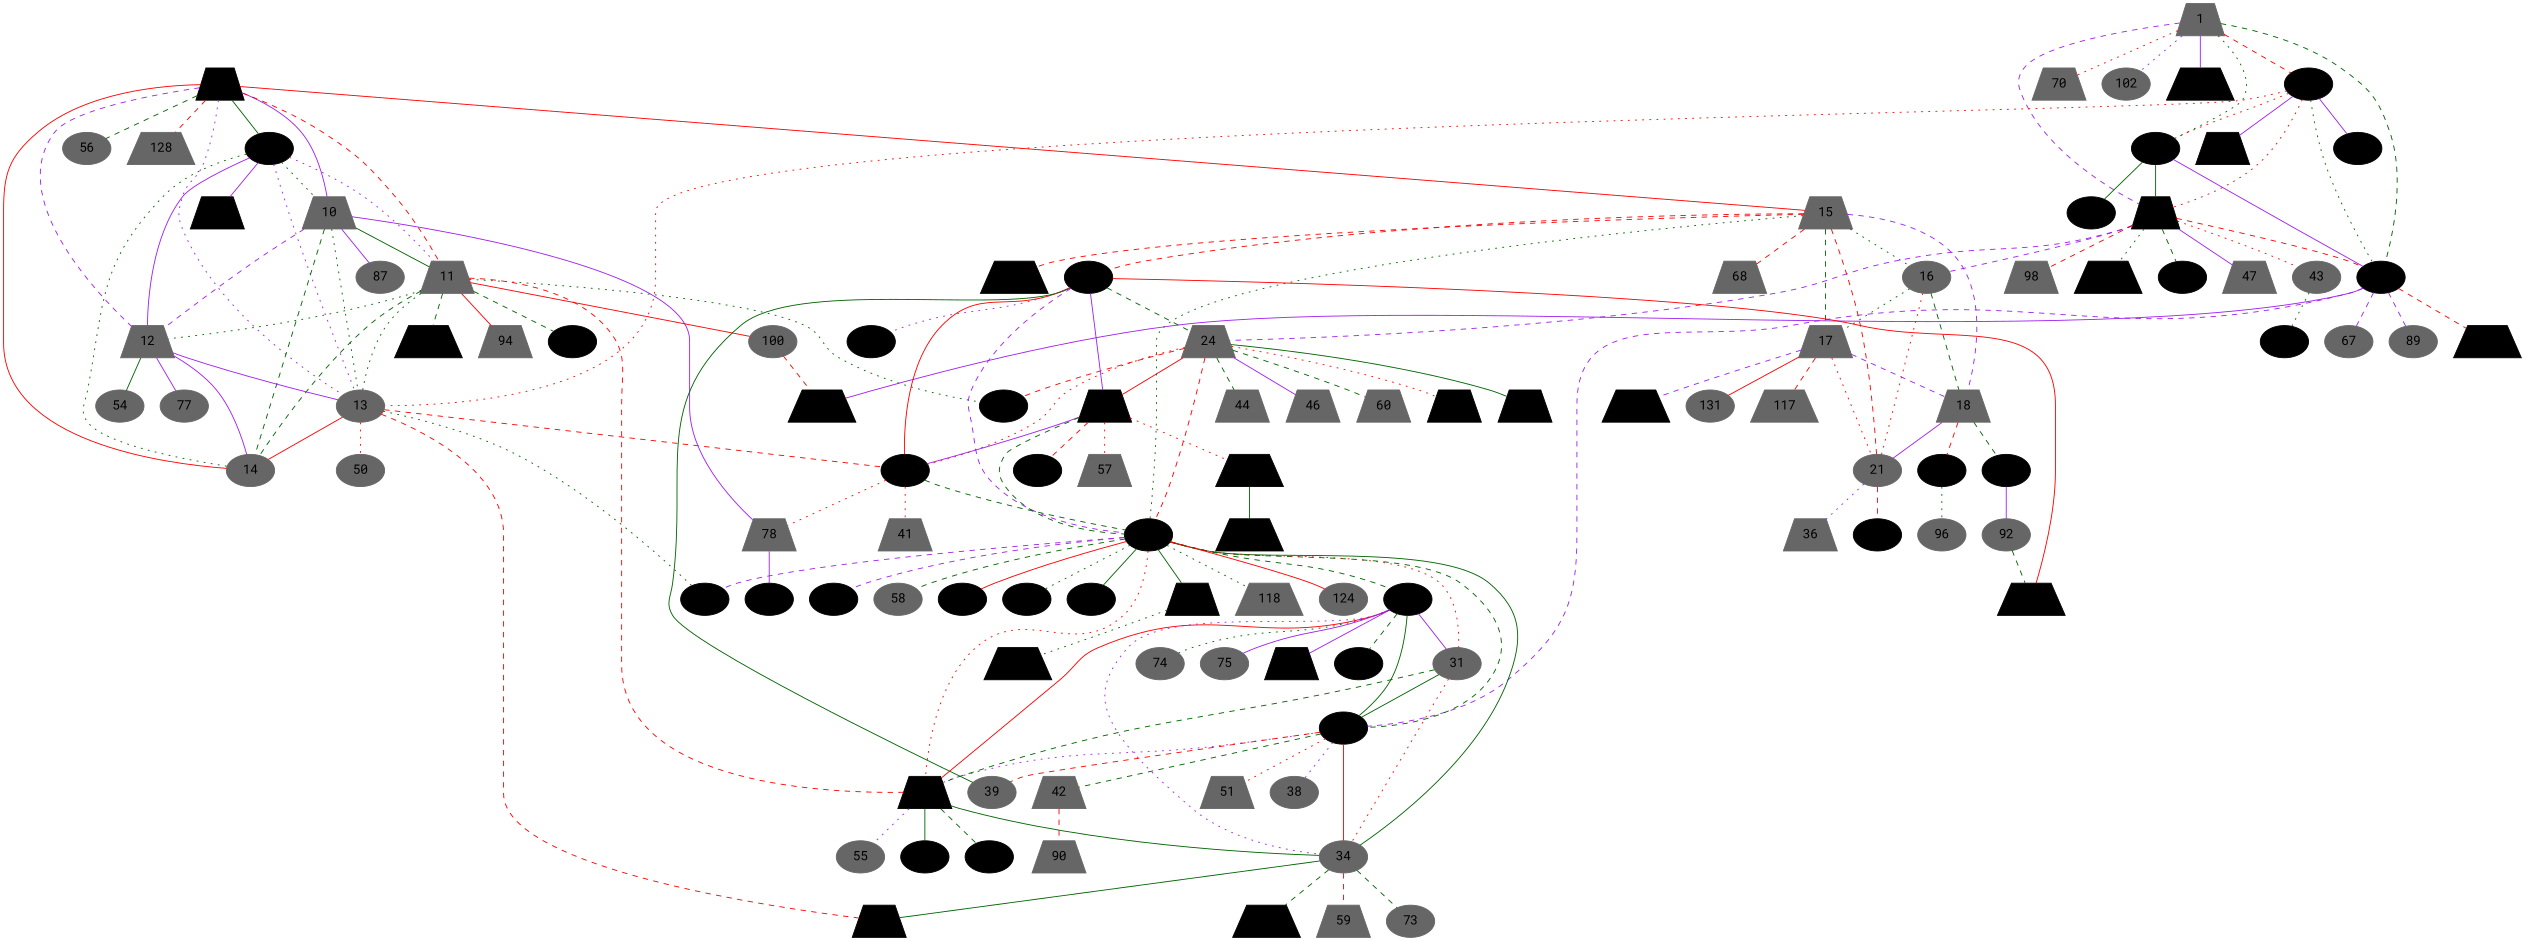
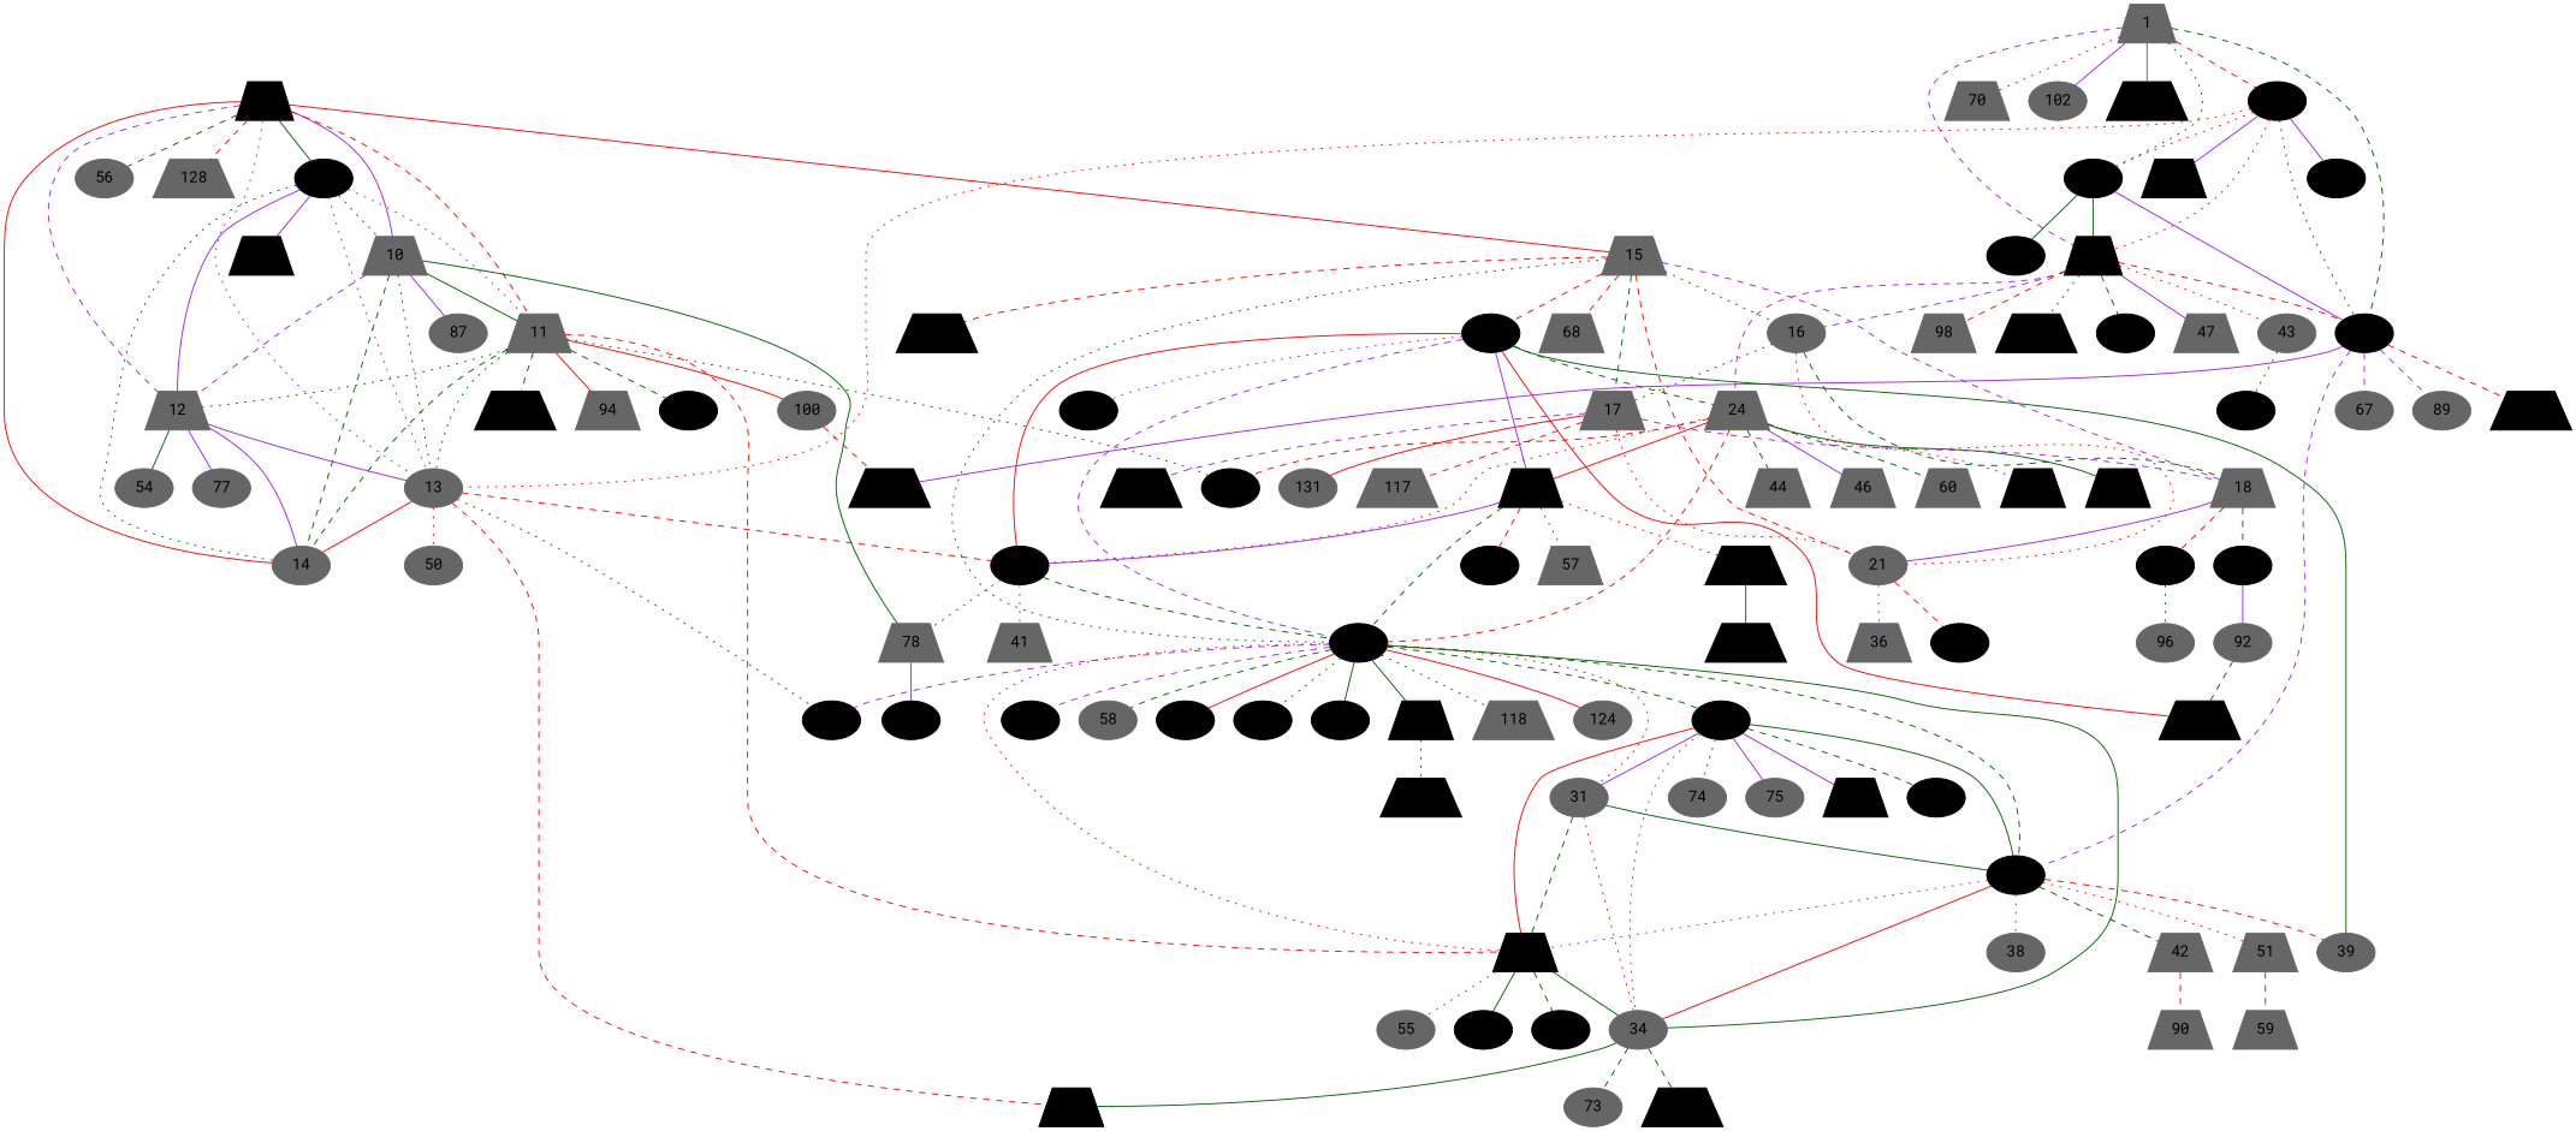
  graph {
    fontname="Roboto Mono"
    node [color=gray40 fontname="Roboto Mono" shape=ellipse style=filled]
    edge [color=darkgreen fontname="Roboto Mono" style=dashed]
    1 [shape=trapezium super="+7"]
    2 [color=black super="+106"]
    3 [color=black super="+88"]
    4 [color=black shape=trapezium super="+5"]
    6 [color=black super="+63"]
    70 [shape=trapezium]
    102 [super="+111"]
    115 [color=black shape=trapezium]
    13 [super="+113"]
    79 [color=black]
    91 [color=black shape=trapezium]
    97 [color=black]
    16 [super="+62"]
    24 [shape=trapezium super="+25"]
    43
    47 [shape=trapezium]
    98 [shape=trapezium super="+132"]
    101 [color=black shape=trapezium]
    123 [color=black]
    32 [color=black super="+69"]
    67
    89
    114 [color=black shape=trapezium]
    137 [color=black shape=trapezium]
    14 [super="+134"]
    27 [color=black super="+108"]
    50
    65 [color=black shape=trapezium]
    125 [color=black]
    17 [shape=trapezium super="+20"]
    18 [shape=trapezium super="+71"]
    21 [super="+135"]
    81 [color=black]
    28 [color=black super="+30"]
    26 [color=black shape=trapezium super="+129"]
    44 [shape=trapezium]
    46 [shape=trapezium]
    60 [shape=trapezium]
    82 [color=black shape=trapezium]
    95 [color=black shape=trapezium]
    49 [color=black]
    33 [color=black shape=trapezium super="+66"]
    39
    34 [super="+35"]
    38
    42 [shape=trapezium super="+120"]
    51 [shape=trapezium]
    8 [color=black shape=trapezium super="+138"]
    9 [color=black super="+53"]
    10 [shape=trapezium super="+93"]
    11 [shape=trapezium super="+141"]
    12 [shape=trapezium super="+85"]
    15 [shape=trapezium super="+19"]
    56
    128 [shape=trapezium]
    84 [color=black shape=trapezium]
    78 [shape=trapezium]
    87
    94 [shape=trapezium]
    100
    104 [color=black]
    105 [color=black shape=trapezium]
    54
    77
    22 [color=black super="+23"]
    68 [shape=trapezium]
    139 [color=black shape=trapezium]
    83 [color=black]
    40 [color=black super="+140"]
    55
    116 [color=black]
    41 [shape=trapezium]
    117 [shape=trapezium]
    126 [color=black shape=trapezium]
    131
    48 [color=black super="+86"]
    80 [color=black]
    36 [shape=trapezium]
    61 [color=black]
    109 [color=black shape=trapezium]
    133 [color=black]
    29 [color=black super="+99"]
    31
    37 [color=black shape=trapezium super="+136"]
    52 [color=black]
    58
    64 [color=black]
    76 [color=black]
    107 [color=black]
    118 [shape=trapezium]
    124
    92 [super="+110"]
    96
    57 [shape=trapezium]
    103 [color=black shape=trapezium]
    121 [color=black]
    119 [color=black shape=trapezium super="+127"]
    45 [color=black shape=trapezium super="+112"]
    72 [color=black]
    74
    75
    59 [shape=trapezium]
    73
    130 [color=black shape=trapezium]
    122 [color=black shape=trapezium]
    90 [shape=trapezium]
    1 -- 2 [color=red weight=2]
    1 -- 3 [style=dotted weight=2]
    1 -- 4 [color=purple weight=4]
    1 -- 6 [weight=2]
    1 -- 70 [color=red style=dotted]
-   1 -- 102 [color=purple style=dotted]
+   1 -- 102 [color=purple style=solid]
    1 -- 115 [color=purple style=solid]
    2 -- 3 [color=red style=dotted]
    2 -- 4 [color=red style=dotted weight=2]
    2 -- 6 [style=dotted]
    2 -- 13 [color=red style=dotted]
    2 -- 79 [color=purple style=solid]
    2 -- 91 [color=purple style=solid]
    3 -- 4 [style=solid weight=2]
    3 -- 6 [color=purple style=solid]
    3 -- 97 [style=solid]
    4 -- 6 [color=red weight=2]
    4 -- 16 [color=purple]
    4 -- 24 [color=purple]
    4 -- 43 [color=red style=dotted]
    4 -- 47 [color=purple style=solid]
    4 -- 98 [color=red]
    4 -- 101 [style=dotted]
    4 -- 123
    6 -- 32 [color=purple]
    6 -- 67 [color=purple]
    6 -- 89 [color=purple]
    6 -- 114 [color=purple style=solid]
    6 -- 137 [color=red]
    13 -- 14 [color=red style=solid]
    13 -- 27 [color=red]
    13 -- 50 [color=red style=dotted]
    13 -- 65 [color=red]
    13 -- 125 [style=dotted]
    16 -- 17 [style=dotted weight=2]
    16 -- 18
    16 -- 21 [color=red style=dotted]
    24 -- 27 [color=red style=dotted weight=2]
    24 -- 81 [color=red]
    24 -- 28 [color=red weight=2]
    24 -- 26 [color=red style=solid weight=2]
    24 -- 44
    24 -- 46 [color=purple style=solid]
    24 -- 60
    24 -- 82 [color=red style=dotted]
    24 -- 95 [style=solid]
    43 -- 49 [style=dotted]
    32 -- 33 [color=purple style=dotted]
    32 -- 39 [color=red]
    32 -- 34 [color=red style=solid weight=2]
    32 -- 38 [color=purple style=dotted]
    32 -- 42
    32 -- 51 [color=red style=dotted]
    27 -- 28
    27 -- 78 [color=red style=dotted]
    27 -- 41 [color=red style=dotted]
    17 -- 18 [color=purple weight=2]
    17 -- 21 [color=red style=dotted weight=2]
    17 -- 117 [color=red]
    17 -- 126 [color=purple]
    17 -- 131 [color=red style=solid]
    18 -- 21 [color=purple style=solid]
    18 -- 48
    18 -- 80 [color=red]
    21 -- 36 [color=purple style=dotted]
    21 -- 61 [color=red]
    28 -- 32
    28 -- 125 [color=purple]
    28 -- 33 [color=red style=dotted]
    28 -- 34 [style=solid weight=2]
    28 -- 29
    28 -- 31 [color=red style=dotted]
    28 -- 37 [style=solid]
    28 -- 52 [color=purple]
    28 -- 58
    28 -- 64 [color=red style=solid]
    28 -- 76 [style=dotted]
    28 -- 107 [style=solid]
    28 -- 118 [style=dotted]
    28 -- 124 [color=red style=solid]
    26 -- 27 [color=purple style=solid]
    26 -- 28
    26 -- 57 [color=red style=dotted]
    26 -- 103 [color=red style=dotted]
    26 -- 121 [color=red]
    33 -- 34 [style=solid weight=2]
    33 -- 40
    33 -- 55 [color=purple style=dotted]
    33 -- 116 [style=solid]
    34 -- 65 [style=solid]
-   34 -- 59 [color=red]
+   51 -- 59 [color=red]
    34 -- 73
    34 -- 130
    42 -- 90 [color=red]
    8 -- 13 [color=purple style=dotted]
    8 -- 14 [color=red style=solid]
    8 -- 9 [style=solid]
    8 -- 10 [color=purple style=solid]
    8 -- 11 [color=red]
    8 -- 12 [color=purple]
    8 -- 15 [color=red style=solid]
    8 -- 56
    8 -- 128 [color=red]
    9 -- 13 [color=purple style=dotted]
    9 -- 14 [style=dotted]
    9 -- 10 [style=dotted]
    9 -- 11 [color=purple style=dotted]
    9 -- 12 [color=purple style=solid]
    9 -- 84 [color=purple style=solid]
    10 -- 13 [style=dotted]
    10 -- 14
    10 -- 11 [style=solid]
    10 -- 12 [color=purple]
-   10 -- 78 [color=purple style=solid]
+   10 -- 78 [style=solid]
    10 -- 87 [color=purple style=solid]
    11 -- 13 [style=dotted]
    11 -- 14
    11 -- 81 [style=dotted]
    11 -- 33 [color=red]
    11 -- 12 [style=dotted]
    11 -- 94 [color=red style=solid]
    11 -- 100 [color=red style=solid]
    11 -- 104
    11 -- 105
    12 -- 13 [color=purple style=solid]
    12 -- 14 [color=purple style=solid]
    12 -- 54 [style=solid]
    12 -- 77 [color=purple style=solid]
    15 -- 16 [style=dotted weight=2]
    15 -- 17 [weight=4]
    15 -- 18 [color=purple weight=2]
    15 -- 21 [color=red weight=2]
    15 -- 28 [style=dotted]
    15 -- 22 [color=red]
    15 -- 68 [color=red]
    15 -- 139 [color=red]
    78 -- 83 [color=purple style=solid]
    100 -- 114 [color=red]
    22 -- 24 [weight=4]
    22 -- 27 [color=red style=solid weight=2]
    22 -- 28 [color=purple weight=2]
    22 -- 26 [color=purple style=solid weight=2]
    22 -- 39 [style=solid]
    22 -- 109 [color=red style=solid]
    22 -- 133 [color=purple style=dotted]
    48 -- 92 [color=purple style=solid]
    80 -- 96 [style=dotted]
    29 -- 32 [style=solid]
    29 -- 33 [color=red style=solid]
    29 -- 34 [color=purple style=dotted weight=2]
    29 -- 31 [color=purple style=solid]
    29 -- 45 [color=purple style=solid]
    29 -- 72
    29 -- 74 [style=dotted]
    29 -- 75 [color=purple style=solid]
    31 -- 32 [style=solid]
    31 -- 33
    31 -- 34 [color=red style=dotted weight=2]
    37 -- 122 [style=dotted]
    92 -- 109
    103 -- 119 [style=solid]
  }
